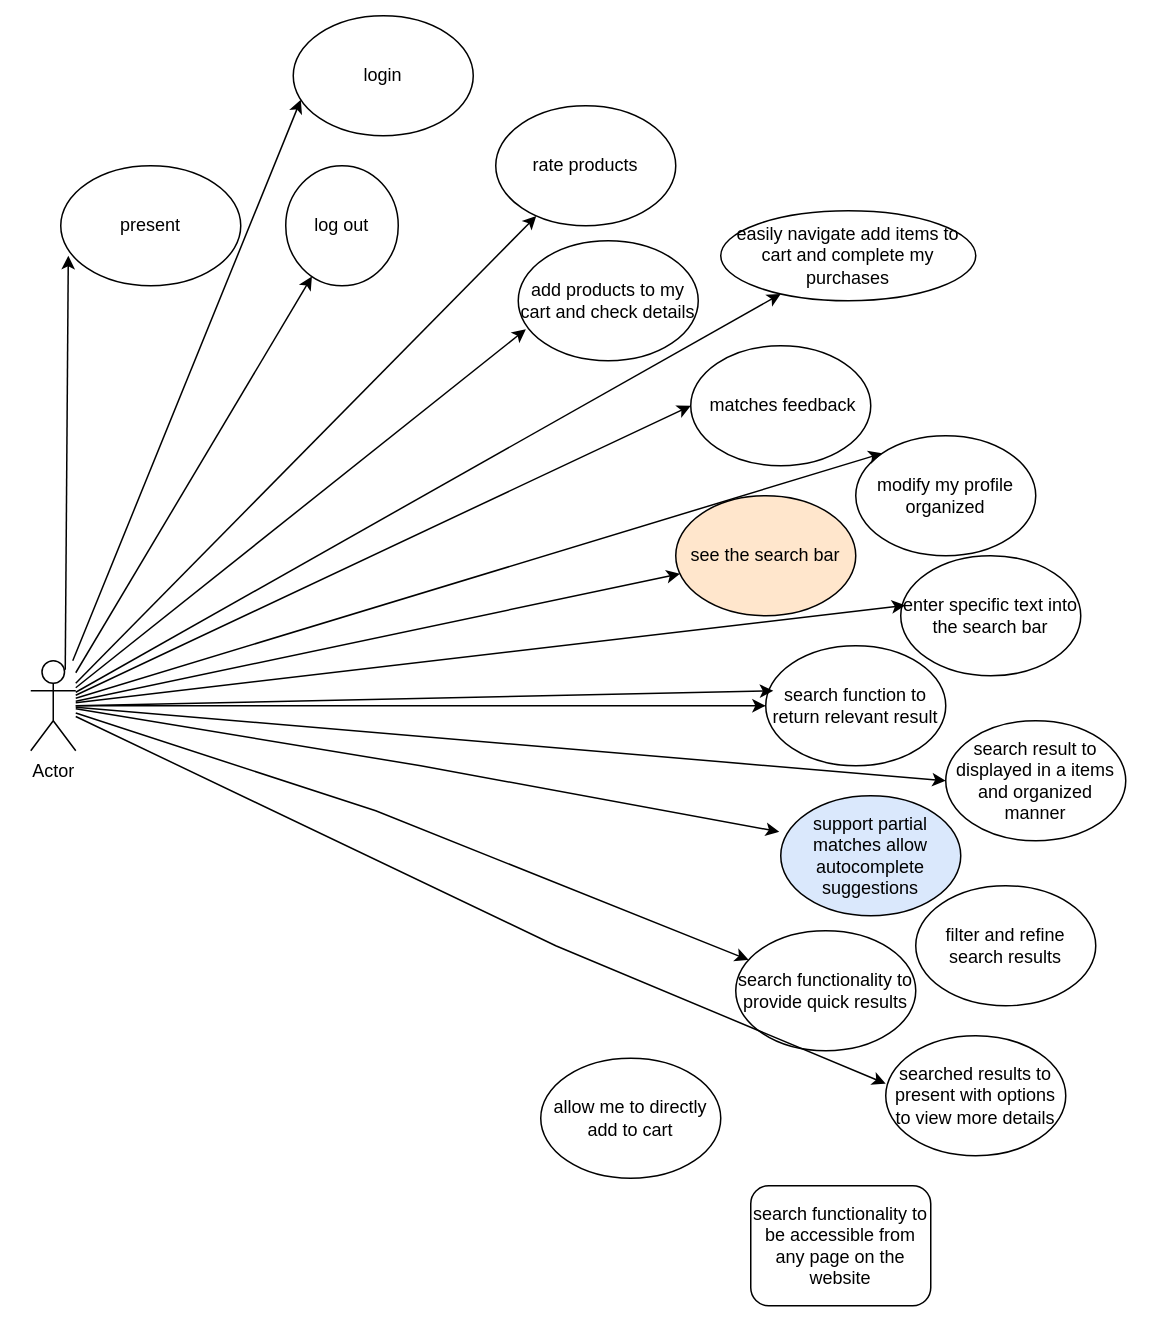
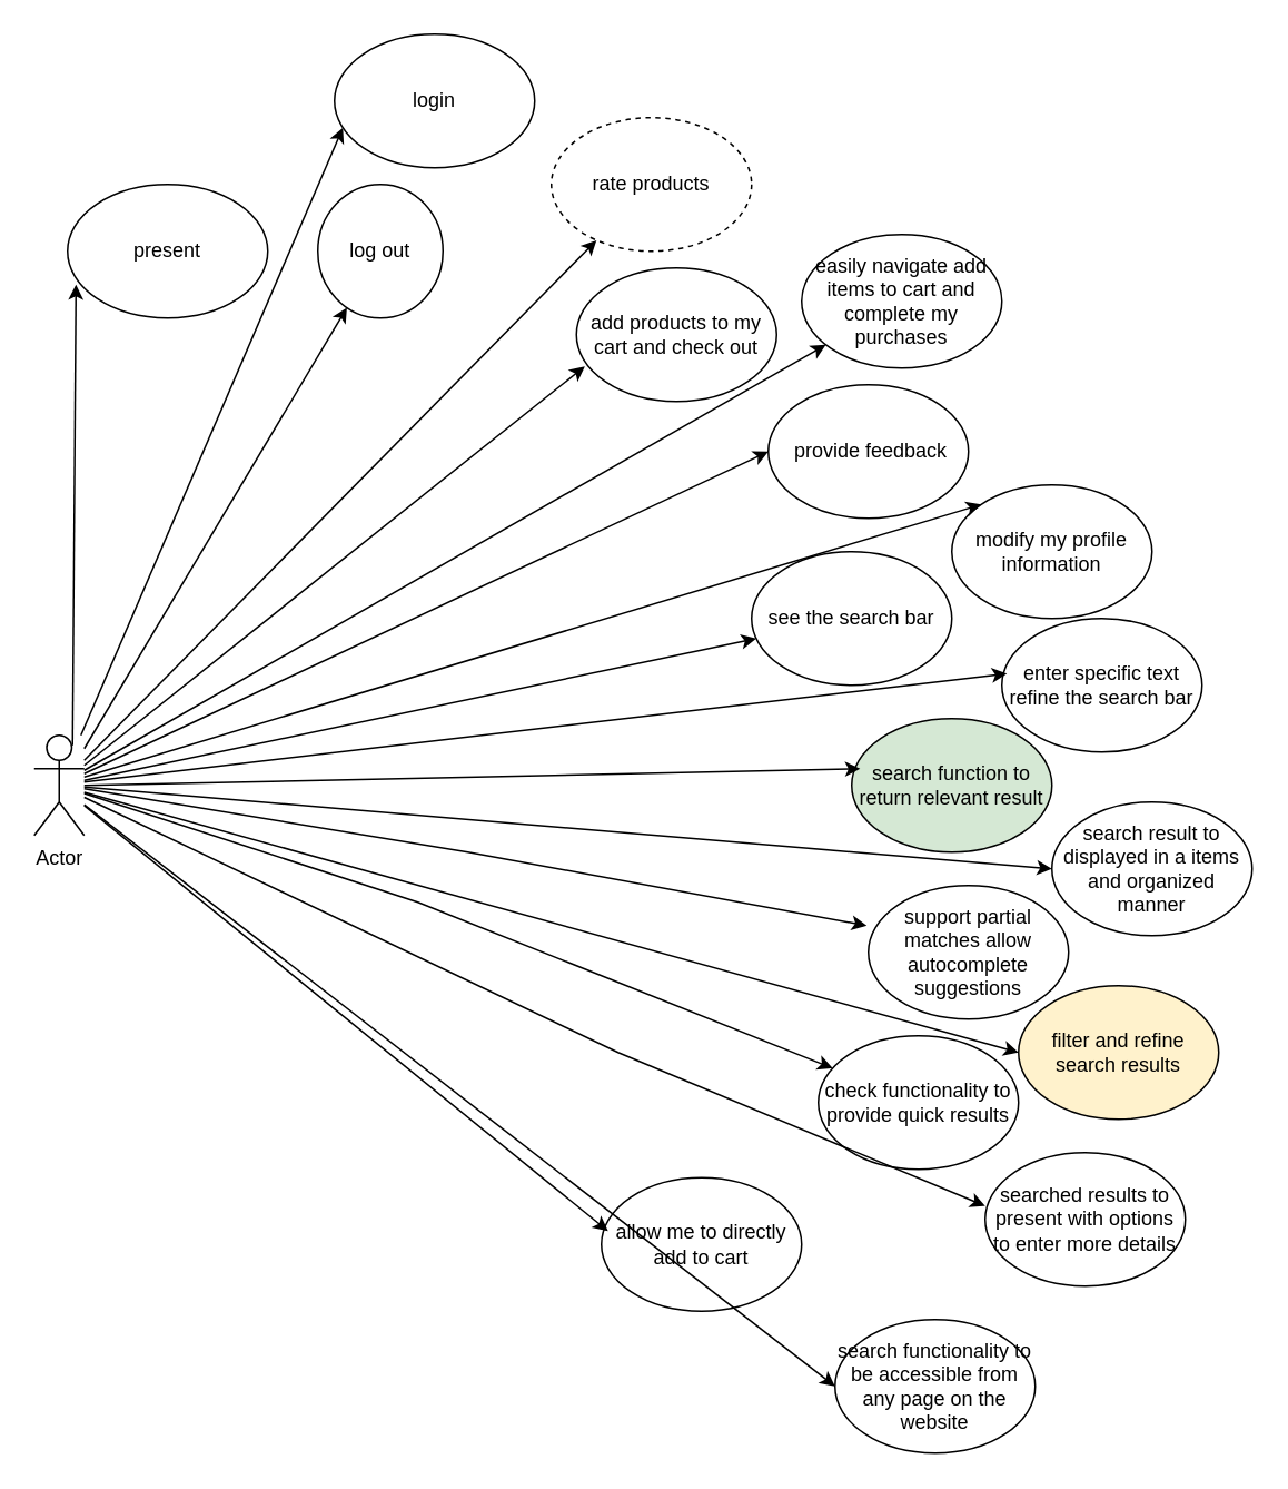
  <mxCell id="0" />
  <mxCell id="1" parent="0" />
  <mxCell id="2" value="present" style="ellipse;whiteSpace=wrap;html=1;" vertex="1" parent="1"><mxGeometry x="40" y="110" width="120" height="80" as="geometry" /></mxCell>
- <mxCell id="3" value="login" style="ellipse;whiteSpace=wrap;html=1;" vertex="1" parent="1"><mxGeometry x="195" y="10" width="120" height="80" as="geometry" /></mxCell>
+ <mxCell id="3" value="login" style="ellipse;whiteSpace=wrap;html=1;" vertex="1" parent="1"><mxGeometry x="200" y="20" width="120" height="80" as="geometry" /></mxCell>
  <mxCell id="4" value="log out" style="ellipse;whiteSpace=wrap;html=1;" vertex="1" parent="1"><mxGeometry x="190" y="110" width="75" height="80" as="geometry" /></mxCell>
- <mxCell id="5" value="rate products" style="ellipse;whiteSpace=wrap;html=1;" vertex="1" parent="1"><mxGeometry x="330" y="70" width="120" height="80" as="geometry" /></mxCell>
- <mxCell id="6" value="add products to my cart and check details" style="ellipse;whiteSpace=wrap;html=1;" vertex="1" parent="1"><mxGeometry x="345" y="160" width="120" height="80" as="geometry" /></mxCell>
- <mxCell id="7" value="easily navigate add items to cart and complete my purchases" style="ellipse;whiteSpace=wrap;html=1;" vertex="1" parent="1"><mxGeometry x="480" y="140" width="170" height="60" as="geometry" /></mxCell>
- <mxCell id="8" value="&amp;nbsp;matches feedback" style="ellipse;whiteSpace=wrap;html=1;" vertex="1" parent="1"><mxGeometry x="460" y="230" width="120" height="80" as="geometry" /></mxCell>
- <mxCell id="9" value="modify my profile organized" style="ellipse;whiteSpace=wrap;html=1;" vertex="1" parent="1"><mxGeometry x="570" y="290" width="120" height="80" as="geometry" /></mxCell>
- <mxCell id="10" value="see the search bar" style="ellipse;whiteSpace=wrap;html=1;fillColor=#ffe6cc;" vertex="1" parent="1"><mxGeometry x="450" y="330" width="120" height="80" as="geometry" /></mxCell>
- <mxCell id="11" value="enter specific text into the search bar&lt;span id=&quot;docs-internal-guid-03907ab7-7fff-0e72-f5e9-e9668091f931&quot;&gt;&lt;/span&gt;" style="ellipse;whiteSpace=wrap;html=1;" vertex="1" parent="1"><mxGeometry x="600" y="370" width="120" height="80" as="geometry" /></mxCell>
- <mxCell id="12" value="search function to return relevant result&lt;span id=&quot;docs-internal-guid-03907ab7-7fff-0e72-f5e9-e9668091f931&quot;&gt;&lt;/span&gt;" style="ellipse;whiteSpace=wrap;html=1;" vertex="1" parent="1"><mxGeometry x="510" y="430" width="120" height="80" as="geometry" /></mxCell>
+ <mxCell id="5" value="rate products" style="ellipse;whiteSpace=wrap;html=1;dashed=1;" vertex="1" parent="1"><mxGeometry x="330" y="70" width="120" height="80" as="geometry" /></mxCell>
+ <mxCell id="6" value="add products to my cart and check out" style="ellipse;whiteSpace=wrap;html=1;" vertex="1" parent="1"><mxGeometry x="345" y="160" width="120" height="80" as="geometry" /></mxCell>
+ <mxCell id="7" value="easily navigate add items to cart and complete my purchases" style="ellipse;whiteSpace=wrap;html=1;" vertex="1" parent="1"><mxGeometry x="480" y="140" width="120" height="80" as="geometry" /></mxCell>
+ <mxCell id="8" value="&amp;nbsp;provide feedback" style="ellipse;whiteSpace=wrap;html=1;" vertex="1" parent="1"><mxGeometry x="460" y="230" width="120" height="80" as="geometry" /></mxCell>
+ <mxCell id="9" value="modify my profile information" style="ellipse;whiteSpace=wrap;html=1;" vertex="1" parent="1"><mxGeometry x="570" y="290" width="120" height="80" as="geometry" /></mxCell>
+ <mxCell id="10" value="see the search bar" style="ellipse;whiteSpace=wrap;html=1;" vertex="1" parent="1"><mxGeometry x="450" y="330" width="120" height="80" as="geometry" /></mxCell>
+ <mxCell id="11" value="enter specific text refine the search bar&lt;span id=&quot;docs-internal-guid-03907ab7-7fff-0e72-f5e9-e9668091f931&quot;&gt;&lt;/span&gt;" style="ellipse;whiteSpace=wrap;html=1;" vertex="1" parent="1"><mxGeometry x="600" y="370" width="120" height="80" as="geometry" /></mxCell>
+ <mxCell id="12" value="search function to return relevant result&lt;span id=&quot;docs-internal-guid-03907ab7-7fff-0e72-f5e9-e9668091f931&quot;&gt;&lt;/span&gt;" style="ellipse;whiteSpace=wrap;html=1;fillColor=#d5e8d4;" vertex="1" parent="1"><mxGeometry x="510" y="430" width="120" height="80" as="geometry" /></mxCell>
  <mxCell id="13" value="search result to displayed in a items and organized manner&lt;span id=&quot;docs-internal-guid-03907ab7-7fff-0e72-f5e9-e9668091f931&quot;&gt;&lt;/span&gt;" style="ellipse;whiteSpace=wrap;html=1;" vertex="1" parent="1"><mxGeometry x="630" y="480" width="120" height="80" as="geometry" /></mxCell>
  <mxCell id="14" value="" style="endArrow=classic;html=1;rounded=0;entryX=0.042;entryY=0.7;entryDx=0;entryDy=0;entryPerimeter=0;" edge="1" parent="1" target="3"><mxGeometry width="50" height="50" relative="1" as="geometry"><mxPoint x="48" y="440" as="sourcePoint" /><mxPoint x="35" y="369.289" as="targetPoint" /></mxGeometry></mxCell>
  <mxCell id="15" value="" style="endArrow=classic;html=1;rounded=0;" edge="1" parent="1" target="4"><mxGeometry width="50" height="50" relative="1" as="geometry"><mxPoint x="50" y="448" as="sourcePoint" /><mxPoint x="430" y="420" as="targetPoint" /></mxGeometry></mxCell>
  <mxCell id="16" value="" style="endArrow=classic;html=1;rounded=0;" edge="1" parent="1" target="5"><mxGeometry width="50" height="50" relative="1" as="geometry"><mxPoint x="50" y="455" as="sourcePoint" /><mxPoint x="430" y="420" as="targetPoint" /></mxGeometry></mxCell>
  <mxCell id="17" value="" style="endArrow=classic;html=1;rounded=0;entryX=0.042;entryY=0.738;entryDx=0;entryDy=0;entryPerimeter=0;" edge="1" parent="1" target="6"><mxGeometry width="50" height="50" relative="1" as="geometry"><mxPoint x="50" y="458" as="sourcePoint" /><mxPoint x="430" y="420" as="targetPoint" /></mxGeometry></mxCell>
  <mxCell id="18" value="" style="endArrow=classic;html=1;rounded=0;" edge="1" parent="1" target="7"><mxGeometry width="50" height="50" relative="1" as="geometry"><mxPoint x="50" y="461" as="sourcePoint" /><mxPoint x="430" y="420" as="targetPoint" /></mxGeometry></mxCell>
  <mxCell id="19" value="" style="endArrow=classic;html=1;rounded=0;entryX=0;entryY=0.5;entryDx=0;entryDy=0;" edge="1" parent="1" target="8"><mxGeometry width="50" height="50" relative="1" as="geometry"><mxPoint x="50" y="463" as="sourcePoint" /><mxPoint x="450" y="280" as="targetPoint" /></mxGeometry></mxCell>
  <mxCell id="20" value="" style="endArrow=classic;html=1;rounded=0;entryX=0;entryY=0;entryDx=0;entryDy=0;" edge="1" parent="1" target="9"><mxGeometry width="50" height="50" relative="1" as="geometry"><mxPoint x="50" y="465" as="sourcePoint" /><mxPoint x="430" y="420" as="targetPoint" /></mxGeometry></mxCell>
  <mxCell id="21" value="" style="endArrow=classic;html=1;rounded=0;" edge="1" parent="1" target="10"><mxGeometry width="50" height="50" relative="1" as="geometry"><mxPoint x="50" y="467" as="sourcePoint" /><mxPoint x="430" y="420" as="targetPoint" /></mxGeometry></mxCell>
  <mxCell id="22" value="" style="endArrow=classic;html=1;rounded=0;entryX=0.025;entryY=0.413;entryDx=0;entryDy=0;entryPerimeter=0;" edge="1" parent="1" target="11"><mxGeometry width="50" height="50" relative="1" as="geometry"><mxPoint x="50" y="468" as="sourcePoint" /><mxPoint x="430" y="720" as="targetPoint" /></mxGeometry></mxCell>
  <mxCell id="23" value="" style="endArrow=classic;html=1;rounded=0;entryX=0.042;entryY=0.375;entryDx=0;entryDy=0;entryPerimeter=0;" edge="1" parent="1" target="12"><mxGeometry width="50" height="50" relative="1" as="geometry"><mxPoint x="50" y="470" as="sourcePoint" /><mxPoint x="430" y="720" as="targetPoint" /></mxGeometry></mxCell>
  <mxCell id="24" value="" style="endArrow=classic;html=1;rounded=0;entryX=0;entryY=0.5;entryDx=0;entryDy=0;" edge="1" parent="1" target="13"><mxGeometry width="50" height="50" relative="1" as="geometry"><mxPoint x="50" y="471" as="sourcePoint" /><mxPoint x="430" y="620" as="targetPoint" /></mxGeometry></mxCell>
  <mxCell id="25" value="" style="endArrow=classic;html=1;rounded=0;entryX=-0.008;entryY=0.425;entryDx=0;entryDy=0;entryPerimeter=0;" edge="1" parent="1"><mxGeometry width="50" height="50" relative="1" as="geometry"><mxPoint x="50" y="472" as="sourcePoint" /><mxPoint x="519" y="554" as="targetPoint" /><Array as="points"><mxPoint x="280" y="510" /></Array></mxGeometry></mxCell>
  <mxCell id="26" value="" style="endArrow=classic;html=1;rounded=0;exitX=0.75;exitY=0.1;exitDx=0;exitDy=0;exitPerimeter=0;entryX=0.042;entryY=0.75;entryDx=0;entryDy=0;entryPerimeter=0;" edge="1" parent="1" target="2"><mxGeometry width="50" height="50" relative="1" as="geometry"><mxPoint x="43" y="446" as="sourcePoint" /><mxPoint x="110" y="360" as="targetPoint" /></mxGeometry></mxCell>
- <mxCell id="27" value="support partial matches allow autocomplete suggestions&lt;span id=&quot;docs-internal-guid-03907ab7-7fff-0e72-f5e9-e9668091f931&quot;&gt;&lt;/span&gt;" style="ellipse;whiteSpace=wrap;html=1;fillColor=#dae8fc;" vertex="1" parent="1"><mxGeometry x="520" y="530" width="120" height="80" as="geometry" /></mxCell>
+ <mxCell id="27" value="support partial matches allow autocomplete suggestions&lt;span id=&quot;docs-internal-guid-03907ab7-7fff-0e72-f5e9-e9668091f931&quot;&gt;&lt;/span&gt;" style="ellipse;whiteSpace=wrap;html=1;" vertex="1" parent="1"><mxGeometry x="520" y="530" width="120" height="80" as="geometry" /></mxCell>
  <mxCell id="28" value="Actor" style="shape=umlActor;verticalLabelPosition=bottom;verticalAlign=top;html=1;outlineConnect=0;" vertex="1" parent="1"><mxGeometry x="20" y="440" width="30" height="60" as="geometry" /></mxCell>
- <mxCell id="29" value="filter and refine search results" style="ellipse;whiteSpace=wrap;html=1;" vertex="1" parent="1"><mxGeometry x="610" y="590" width="120" height="80" as="geometry" /></mxCell>
- <mxCell id="30" value="search functionality to provide quick results" style="ellipse;whiteSpace=wrap;html=1;" vertex="1" parent="1"><mxGeometry x="490" y="620" width="120" height="80" as="geometry" /></mxCell>
- <mxCell id="31" value="searched results to present with options to view more details" style="ellipse;whiteSpace=wrap;html=1;" vertex="1" parent="1"><mxGeometry x="590" y="690" width="120" height="80" as="geometry" /></mxCell>
+ <mxCell id="29" value="filter and refine search results" style="ellipse;whiteSpace=wrap;html=1;fillColor=#fff2cc;" vertex="1" parent="1"><mxGeometry x="610" y="590" width="120" height="80" as="geometry" /></mxCell>
+ <mxCell id="30" value="check functionality to provide quick results" style="ellipse;whiteSpace=wrap;html=1;" vertex="1" parent="1"><mxGeometry x="490" y="620" width="120" height="80" as="geometry" /></mxCell>
+ <mxCell id="31" value="searched results to present with options to enter more details" style="ellipse;whiteSpace=wrap;html=1;" vertex="1" parent="1"><mxGeometry x="590" y="690" width="120" height="80" as="geometry" /></mxCell>
  <mxCell id="32" value="allow me to directly add to cart" style="ellipse;whiteSpace=wrap;html=1;" vertex="1" parent="1"><mxGeometry x="360" y="705" width="120" height="80" as="geometry" /></mxCell>
- <mxCell id="33" value="search functionality to be accessible from any page on the website" style="whiteSpace=wrap;html=1;rounded=1;" vertex="1" parent="1"><mxGeometry x="500" y="790" width="120" height="80" as="geometry" /></mxCell>
+ <mxCell id="33" value="search functionality to be accessible from any page on the website" style="ellipse;whiteSpace=wrap;html=1;" vertex="1" parent="1"><mxGeometry x="500" y="790" width="120" height="80" as="geometry" /></mxCell>
+ <mxCell id="34" value="" style="endArrow=classic;html=1;rounded=0;entryX=0;entryY=0.5;entryDx=0;entryDy=0;" edge="1" parent="1" source="28" target="29"><mxGeometry width="50" height="50" relative="1" as="geometry"><mxPoint x="60" y="482" as="sourcePoint" /><mxPoint x="529" y="564" as="targetPoint" /><Array as="points" /></mxGeometry></mxCell>
  <mxCell id="35" value="" style="endArrow=classic;html=1;rounded=0;" edge="1" parent="1" source="28" target="30"><mxGeometry width="50" height="50" relative="1" as="geometry"><mxPoint x="-9" y="580" as="sourcePoint" /><mxPoint x="460" y="662" as="targetPoint" /><Array as="points"><mxPoint x="250" y="540" /></Array></mxGeometry></mxCell>
  <mxCell id="36" value="" style="endArrow=classic;html=1;rounded=0;entryX=-0.008;entryY=0.425;entryDx=0;entryDy=0;entryPerimeter=0;" edge="1" parent="1" source="28"><mxGeometry width="50" height="50" relative="1" as="geometry"><mxPoint x="121" y="640" as="sourcePoint" /><mxPoint x="590" y="722" as="targetPoint" /><Array as="points"><mxPoint x="370" y="630" /></Array></mxGeometry></mxCell>
- <mxCell id="37" value="" style="endArrow=classic;html=1;rounded=0;" edge="1" parent="1" source="28" target="12"><mxGeometry width="50" height="50" relative="1" as="geometry"><mxPoint x="380" y="720" as="sourcePoint" /><mxPoint x="430" y="670" as="targetPoint" /></mxGeometry></mxCell>
+ <mxCell id="37" value="" style="endArrow=classic;html=1;rounded=0;entryX=0.033;entryY=0.4;entryDx=0;entryDy=0;entryPerimeter=0;" edge="1" parent="1" source="28" target="32"><mxGeometry width="50" height="50" relative="1" as="geometry"><mxPoint x="380" y="720" as="sourcePoint" /><mxPoint x="430" y="670" as="targetPoint" /></mxGeometry></mxCell>
+ <mxCell id="38" value="" style="endArrow=classic;html=1;rounded=0;entryX=0;entryY=0.5;entryDx=0;entryDy=0;" edge="1" parent="1" source="28" target="33"><mxGeometry width="50" height="50" relative="1" as="geometry"><mxPoint x="380" y="720" as="sourcePoint" /><mxPoint x="430" y="670" as="targetPoint" /></mxGeometry></mxCell>
